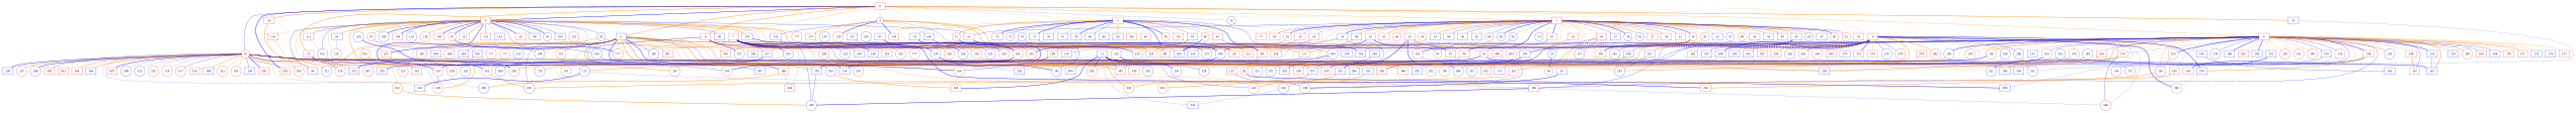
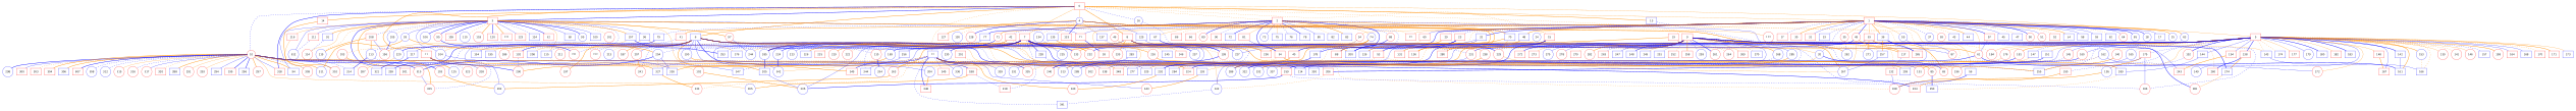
  graph {
    fontname=Nunito
    node [color=red fontname=Nunito shape=box]
    edge [color=blue fontname=Nunito style=bold]
    0
    1
    2
    3
    4 [color=blue shape=circle]
    5
    6 [color=blue]
    7
    8
    9
    10 [shape=circle]
    11
    12 [color=blue]
    13 [color=blue]
    14
    15
    16 [color=blue shape=circle]
    318
    17 [color=blue]
    18 [color=blue shape=circle]
    19
    20 [color=blue shape=circle]
    21
    22
    23
    24 [color=blue shape=circle]
    25 [color=blue shape=circle]
-   26 [shape=circle]
    27
    28
    29
    30
    31
    32 [color=blue]
    33 [color=blue]
    34 [shape=circle]
    35 [shape=circle]
    36 [color=blue]
    37 [color=blue shape=circle]
    38 [shape=circle]
    39
    40
    41
    42
    43 [color=blue]
    44 [color=blue]
    45 [color=blue]
    46 [shape=circle]
    47 [color=blue]
    48 [color=blue]
    49 [shape=circle]
    50 [shape=circle]
    51 [shape=circle]
    52
    53
    54 [color=blue]
    55 [color=blue shape=circle]
    56 [color=blue]
    57
    58 [color=blue]
    59 [color=blue]
    60
    61 [shape=circle]
    62 [color=blue]
    63 [color=blue shape=circle]
    64 [shape=circle]
    65 [color=blue shape=circle]
    66
    67 [color=blue]
    68 [shape=circle]
    69 [shape=circle]
    70 [color=blue]
    71 [shape=circle]
    72 [color=blue]
    73 [color=blue shape=circle]
    74 [color=blue shape=circle]
    75 [color=blue]
    76 [color=blue]
    77 [color=blue]
    78 [color=blue]
    79 [color=blue]
    80 [color=blue]
    81
    82 [color=blue]
    83 [color=blue]
    84
    85 [shape=circle]
    86
    87 [shape=circle]
    88
    89 [shape=circle]
    90
    91 [color=blue]
    92
    93 [color=blue shape=circle]
    94 [color=blue]
    95 [shape=circle]
    96 [color=blue]
    97 [shape=circle]
    98 [color=blue]
    99 [color=blue shape=circle]
    100 [color=blue]
    101 [shape=circle]
    102 [shape=circle]
    103 [shape=circle]
    104 [color=blue shape=circle]
    105 [color=blue shape=circle]
    106 [color=blue shape=circle]
    107 [color=blue]
    108
    109
    110 [color=blue shape=circle]
    111
    n114 [color=blue label=612 shape=circle]
    113 [color=blue shape=circle]
    114 [shape=circle]
    115 [color=blue]
    116
    117
    118 [shape=circle]
    119 [color=blue shape=circle]
    120
    121
    122 [shape=circle]
    123
    124 [color=blue]
    125 [color=blue shape=circle]
    128 [shape=circle]
    130 [color=blue shape=circle]
    131
    132
    133
    134 [color=blue shape=circle]
    129 [color=blue]
    136
    137 [color=blue]
    135 [color=blue]
    126 [color=blue]
    127
    138
    139 [shape=circle]
    140 [shape=circle]
    141 [shape=circle]
    142 [color=blue]
    143 [color=blue]
    144 [color=blue]
    145 [shape=circle]
    146 [shape=circle]
    147 [color=blue]
    148
    149 [color=blue shape=circle]
    150
    151 [color=blue]
    152 [shape=circle]
    153 [color=blue shape=circle]
    154
    155 [color=blue shape=circle]
    156 [shape=circle]
    157 [color=blue]
    158 [shape=circle]
    159
    160 [shape=circle]
    161 [color=blue]
    162 [color=blue shape=circle]
    163 [shape=circle]
    164
    165 [color=blue shape=circle]
    166 [color=blue]
    167
    168 [color=blue]
    169 [color=blue shape=circle]
    170
    171
    172 [shape=circle]
    173 [color=blue]
    174 [color=blue]
    175
    176 [shape=circle]
    177
    178 [color=blue]
    179 [color=blue shape=circle]
    180 [color=blue]
    181 [shape=circle]
    182
    183 [color=blue]
    184 [shape=circle]
    185 [color=blue shape=circle]
    231 [shape=circle]
    186 [shape=circle]
    187 [shape=circle]
    188
    189 [color=blue]
    190 [color=blue shape=circle]
    191 [shape=circle]
    192
    193 [color=blue]
    194 [color=blue]
    195 [color=blue]
    196 [shape=circle]
    197 [shape=circle]
    198 [shape=circle]
    199 [shape=circle]
    200 [color=blue]
    201
    202 [color=blue shape=circle]
    203 [shape=circle]
    204 [color=blue shape=circle]
    205 [color=blue]
    206
    207 [shape=circle]
    208 [color=blue]
    209 [color=blue]
    210 [shape=circle]
    211 [shape=circle]
    212 [shape=circle]
    213 [color=blue shape=circle]
    214 [color=blue]
    215
    216 [shape=circle]
    217 [color=blue]
    218
    219 [shape=circle]
    220 [color=blue shape=circle]
    221 [shape=circle]
    222 [shape=circle]
    223 [color=blue shape=circle]
    224 [color=blue shape=circle]
    225 [color=blue shape=circle]
    226 [color=blue]
    227 [color=blue shape=circle]
    228 [color=blue]
    229 [shape=circle]
    230 [color=blue shape=circle]
    232 [shape=circle]
    233 [shape=circle]
    234
    235 [color=blue shape=circle]
    236
    237 [color=blue shape=circle]
    238 [shape=circle]
    239 [shape=circle]
    240 [shape=circle]
    241 [shape=circle]
    242 [color=blue shape=circle]
    243
    244 [color=blue shape=circle]
    245 [color=blue]
    246
    256 [color=blue]
    258
    259 [color=blue shape=circle]
    260
    261 [shape=circle]
    262 [color=blue shape=circle]
    257 [color=blue]
    264 [shape=circle]
    265
    266 [shape=circle]
    267 [color=blue shape=circle]
    268 [color=blue shape=circle]
    269
    270 [color=blue]
    271 [color=blue shape=circle]
    272
    273
    274 [color=blue]
    275 [color=blue shape=circle]
    276 [color=blue]
    277 [color=blue]
    278 [shape=circle]
    279
    280
    281 [shape=circle]
    282 [shape=circle]
    283 [color=blue]
    284 [color=blue]
    285 [color=blue shape=circle]
    286 [color=blue shape=circle]
    263
    247 [color=blue]
    248 [color=blue]
    249 [color=blue]
    250 [color=blue]
    251 [color=blue]
    252
    253 [color=blue]
    254 [color=blue shape=circle]
    255 [color=blue]
    287 [shape=circle]
    288 [color=blue]
    289 [color=blue shape=circle]
    290 [shape=circle]
    291 [shape=circle]
    292 [color=blue]
    293 [shape=circle]
    294 [color=blue]
    295
    296 [color=blue]
    297 [shape=circle]
    298 [color=blue shape=circle]
    299 [color=blue]
    300
    301
    302 [shape=circle]
    303
    304
    305 [color=blue shape=circle]
    306 [color=blue]
    n309 [label=607]
    308 [color=blue shape=circle]
    309 [shape=circle]
    310 [shape=circle]
    311 [color=blue shape=circle]
    312 [color=blue shape=circle]
    313 [color=blue shape=circle]
    314 [color=blue]
    315 [shape=circle]
    316 [shape=circle]
    317 [shape=circle]
    319 [shape=circle]
    320
    321 [color=blue]
    322 [color=blue shape=circle]
    323 [shape=circle]
    324
    325 [shape=circle]
    326 [color=blue]
    327 [color=blue]
    328 [shape=circle]
    329 [color=blue]
    330 [color=blue]
    331 [color=blue shape=circle]
    332 [color=blue shape=circle]
    333 [shape=circle]
    334 [color=blue shape=circle]
    335 [shape=circle]
    336 [color=blue shape=circle]
    337 [color=blue shape=circle]
    338
    339 [color=blue shape=circle]
    340 [shape=circle]
    341 [color=blue]
    342 [color=blue shape=circle]
    343 [shape=circle]
    344 [color=blue]
    345
    346
    347 [color=blue]
    348
    349
    0 -- 1 [color=darkorange style=solid]
    0 -- 2 [color=darkorange style=dashed]
    0 -- 3
    0 -- 4 [color=darkorange style=solid]
    0 -- 5 [color=darkorange style=solid]
    0 -- 6 [color=darkorange]
    0 -- 7 [color=darkorange style=solid]
    0 -- 8 [color=darkorange]
    0 -- 9 [color=darkorange style=dashed]
-   0 -- 10 [style=solid]
+   0 -- 10 [style=dashed]
    0 -- 11 [color=darkorange]
    0 -- 12 [color=darkorange style=dashed]
    0 -- 13 [color=darkorange]
    0 -- 14 [color=darkorange]
    0 -- 15 [color=darkorange style=dashed]
    0 -- 16 [style=dashed]
    0 -- 318
    1 -- 17 [style=solid]
    1 -- 18
    1 -- 19 [color=darkorange style=dashed]
    1 -- 20 [style=dashed]
    1 -- 21 [style=solid]
    1 -- 22 [color=darkorange style=solid]
    1 -- 23 [style=dashed]
    1 -- 24 [color=darkorange style=solid]
    1 -- 25 [color=darkorange]
-   1 -- 26
    1 -- 27 [style=dashed]
    1 -- 28 [color=darkorange style=solid]
    1 -- 29 [style=dashed]
    1 -- 30 [color=darkorange]
    1 -- 31 [style=solid]
    1 -- 32
    1 -- 33 [style=dashed]
    1 -- 34 [color=darkorange style=solid]
    1 -- 35 [color=darkorange style=solid]
    1 -- 36 [color=darkorange]
    1 -- 37 [style=dashed]
    1 -- 38 [color=darkorange style=dashed]
    1 -- 39 [color=darkorange style=solid]
    1 -- 40
    1 -- 41 [color=darkorange]
    1 -- 42 [style=dashed]
    1 -- 43 [color=darkorange style=dashed]
    1 -- 44 [color=darkorange]
    1 -- 45 [style=solid]
    1 -- 46 [color=darkorange style=solid]
    1 -- 47 [color=darkorange style=dashed]
    1 -- 48 [color=darkorange]
    1 -- 49
    1 -- 50
    1 -- 51 [style=solid]
    1 -- 52 [color=darkorange style=dashed]
    1 -- 53 [color=darkorange style=dashed]
    1 -- 54 [color=darkorange]
    1 -- 55 [color=darkorange style=solid]
    1 -- 56 [color=darkorange style=solid]
    1 -- 57
    1 -- 58 [style=solid]
    1 -- 59 [style=solid]
    1 -- 60 [style=solid]
    1 -- 61 [color=darkorange style=solid]
    1 -- 62 [color=darkorange style=dashed]
    1 -- 63 [color=darkorange]
    1 -- 64 [style=solid]
    1 -- 65
    2 -- 22 [color=darkorange style=dashed]
    2 -- 66 [color=darkorange style=dashed]
    2 -- 67 [color=darkorange style=solid]
    2 -- 68 [style=dashed]
    2 -- 69 [color=darkorange style=dashed]
    2 -- 70 [color=darkorange]
    2 -- 71 [color=darkorange]
    2 -- 72
    2 -- 73 [style=solid]
    2 -- 74 [color=darkorange style=solid]
    2 -- 75 [color=darkorange style=solid]
    2 -- 76 [style=dashed]
    2 -- 77
    2 -- 78
    2 -- 79 [style=dashed]
    2 -- 80 [style=solid]
    2 -- 81 [color=darkorange style=solid]
    2 -- 82 [color=darkorange style=dashed]
    2 -- 83 [color=darkorange]
    2 -- 84
    2 -- 85 [color=darkorange style=dashed]
    2 -- 86 [color=darkorange style=dashed]
    2 -- 87 [style=solid]
    2 -- 88
    2 -- 89
    2 -- 90 [style=dashed]
    3 -- 21 [style=solid]
    3 -- 91 [color=darkorange]
    3 -- 92
    3 -- 93 [style=solid]
    3 -- 94 [style=solid]
    3 -- 95
    3 -- 96 [style=solid]
    3 -- 97 [color=darkorange]
    3 -- 98 [style=solid]
    3 -- 99
    3 -- 100 [style=solid]
    3 -- 101 [color=darkorange style=dashed]
    3 -- 102 [color=darkorange style=solid]
    3 -- 103
    3 -- 104 [style=solid]
    3 -- 105 [color=darkorange style=dashed]
    3 -- 106
    3 -- 107 [color=darkorange]
    3 -- 108 [style=dashed]
    3 -- 109
    3 -- 110 [color=darkorange style=dashed]
    3 -- 111 [style=solid]
    3 -- n114 [style=solid]
    3 -- 113 [style=dashed]
    3 -- 114 [color=darkorange style=solid]
    3 -- 115 [color=darkorange style=solid]
    3 -- 116 [color=darkorange style=solid]
    3 -- 117 [color=darkorange]
    3 -- 118 [color=darkorange]
    3 -- 119 [color=darkorange style=dashed]
    3 -- 120
    3 -- 121 [color=darkorange]
    3 -- 122 [color=darkorange style=solid]
    3 -- 123 [style=solid]
    3 -- 124 [style=dashed]
    3 -- 125 [color=darkorange]
    4 -- 128
    4 -- 130 [color=darkorange style=dashed]
    4 -- 131 [color=darkorange]
    4 -- 132 [color=darkorange style=dashed]
    4 -- 133
    4 -- 134 [color=darkorange style=dashed]
    4 -- 129 [style=solid]
    4 -- 136 [color=darkorange]
    4 -- 137 [color=darkorange style=solid]
    4 -- 135 [color=darkorange style=solid]
    4 -- 126 [style=dashed]
    4 -- 127 [color=darkorange]
    5 -- 138
    5 -- 139 [color=darkorange style=solid]
    5 -- 140 [color=darkorange style=dashed]
    5 -- 141 [color=darkorange style=dashed]
    5 -- 142
    5 -- 143 [color=darkorange style=dashed]
    5 -- 144 [style=solid]
    5 -- 145 [style=solid]
    5 -- 146 [color=darkorange style=solid]
    5 -- 147 [style=dashed]
    5 -- 148 [color=darkorange style=solid]
    5 -- 149 [style=solid]
    5 -- 150 [style=dashed]
    5 -- 151 [color=darkorange style=solid]
    5 -- 152
    5 -- 153 [color=darkorange]
    5 -- 154 [style=solid]
    5 -- 155 [color=darkorange style=solid]
    5 -- 156 [color=darkorange style=dashed]
    5 -- 157 [style=dashed]
    5 -- 158 [color=darkorange]
    5 -- 159 [style=solid]
    5 -- 160 [style=solid]
    5 -- 161 [color=darkorange]
    5 -- 162 [color=darkorange style=dashed]
    5 -- 163 [color=darkorange]
    5 -- 164 [style=solid]
    5 -- 165 [color=darkorange style=dashed]
    5 -- 166 [color=darkorange style=dashed]
    5 -- 167 [style=solid]
    5 -- 168 [style=solid]
    5 -- 169
    5 -- 170 [color=darkorange style=dashed]
    5 -- 171 [color=darkorange]
    5 -- 172 [color=darkorange style=solid]
    5 -- 173 [color=darkorange style=solid]
    5 -- 174 [color=darkorange style=dashed]
    5 -- 175 [style=dashed]
    5 -- 176 [color=darkorange style=solid]
    5 -- 177 [color=darkorange style=solid]
    5 -- 178
    5 -- 179 [style=solid]
    5 -- 180
    5 -- 181 [color=darkorange]
    5 -- 182 [color=darkorange style=solid]
    5 -- 183
    5 -- 184 [color=darkorange style=solid]
    5 -- 185
    5 -- 231
    6 -- 186 [color=darkorange style=solid]
    6 -- 187 [color=darkorange]
    6 -- 188
    6 -- 189 [color=darkorange]
    6 -- 190 [style=solid]
    6 -- 191 [style=solid]
    6 -- 192
    6 -- 193 [color=darkorange style=solid]
    6 -- 194 [style=solid]
    6 -- 195 [color=darkorange style=solid]
    6 -- 196 [color=darkorange style=solid]
    6 -- 197 [color=darkorange]
    6 -- 198 [color=darkorange style=dashed]
    6 -- 199 [color=darkorange style=dashed]
    6 -- 200 [color=darkorange]
    6 -- 201 [color=darkorange style=solid]
    6 -- 202 [style=solid]
    6 -- 203 [color=darkorange style=dashed]
    6 -- 204 [style=solid]
    6 -- 205 [color=darkorange]
    6 -- 206 [style=dashed]
    6 -- 207 [style=solid]
    6 -- 208 [color=darkorange style=solid]
    6 -- 209 [color=darkorange]
    6 -- 210 [style=dashed]
    6 -- 211 [style=dashed]
    6 -- 212 [style=dashed]
    6 -- 213 [color=darkorange style=dashed]
    6 -- 214
    7 -- 61 [color=darkorange]
    7 -- 231 [style=dashed]
    7 -- 215 [color=darkorange style=solid]
    7 -- 216 [color=darkorange]
    7 -- 217 [style=solid]
    7 -- 218 [style=dashed]
    7 -- 219 [color=darkorange]
    7 -- 220
    7 -- 221 [style=dashed]
    7 -- 222 [color=darkorange style=dashed]
    7 -- 223 [style=solid]
    7 -- 224
    7 -- 225 [style=dashed]
    7 -- 226 [color=darkorange]
    7 -- 227
    7 -- 228
    7 -- 229
    7 -- 230
    7 -- 232 [color=darkorange]
    7 -- 233
    7 -- 234
    7 -- 235 [style=solid]
    8 -- 185 [style=solid]
    8 -- 236 [color=darkorange style=dashed]
    8 -- 237
    8 -- 238 [color=darkorange style=solid]
    8 -- 239 [color=darkorange]
    8 -- 240 [style=solid]
    8 -- 241 [style=dashed]
    8 -- 242 [color=darkorange style=solid]
    8 -- 243 [style=solid]
    8 -- 244 [color=darkorange style=solid]
    8 -- 245 [color=darkorange style=dashed]
    8 -- 246 [color=darkorange style=solid]
    9 -- 143 [color=darkorange style=solid]
    9 -- 256 [style=solid]
    9 -- 258 [color=darkorange]
    9 -- 259 [style=dashed]
    9 -- 260 [color=darkorange style=dashed]
    9 -- 261
    9 -- 262 [color=darkorange]
    9 -- 257 [color=darkorange style=dashed]
    9 -- 264 [color=darkorange style=dashed]
    9 -- 265 [style=dashed]
    9 -- 266 [style=dashed]
    9 -- 267 [color=darkorange]
    9 -- 268 [color=darkorange]
    9 -- 269 [color=darkorange style=solid]
    9 -- 270 [color=darkorange style=dashed]
    9 -- 271 [color=darkorange style=dashed]
    9 -- 272
    9 -- 273 [color=darkorange style=solid]
    9 -- 274
    9 -- 275 [style=solid]
    9 -- 276 [color=darkorange style=dashed]
    9 -- 277 [style=solid]
    9 -- 278 [style=solid]
    9 -- 279 [color=darkorange style=dashed]
    9 -- 280 [style=dashed]
    9 -- 281
    9 -- 282 [color=darkorange]
    9 -- 283 [color=darkorange style=dashed]
    9 -- 284 [color=darkorange]
    9 -- 285 [style=solid]
    9 -- 286 [style=solid]
    9 -- 263 [style=dashed]
    9 -- 247 [style=solid]
    9 -- 248
    9 -- 249 [color=darkorange style=solid]
    9 -- 250 [style=dashed]
    9 -- 251 [style=dashed]
    9 -- 252 [color=darkorange style=dashed]
    9 -- 253 [style=dashed]
    9 -- 254 [style=dashed]
    9 -- 255 [style=dashed]
    10 -- 318 [style=solid]
    10 -- 94 [color=darkorange]
    10 -- 287 [color=darkorange style=dashed]
    10 -- 288 [color=darkorange]
    10 -- 289 [style=solid]
    10 -- 290
    10 -- 291 [color=darkorange style=solid]
    10 -- 292 [color=darkorange style=dashed]
    10 -- 293 [color=darkorange style=solid]
    10 -- 294 [style=solid]
    10 -- 295
    10 -- 296
    10 -- 297 [color=darkorange]
    10 -- 298
    10 -- 299 [style=dashed]
    10 -- 300 [style=solid]
    10 -- 301 [style=solid]
    10 -- 302 [style=solid]
    10 -- 303 [color=darkorange style=dashed]
    10 -- 304 [color=darkorange]
    10 -- 305 [color=darkorange style=solid]
    10 -- 306 [color=darkorange]
    10 -- n309
    10 -- 308 [style=dashed]
    10 -- 309 [style=dashed]
    10 -- 310 [style=solid]
    10 -- 311 [color=darkorange]
    10 -- 312 [style=dashed]
    10 -- 313 [color=darkorange]
    10 -- 314 [style=dashed]
    10 -- 315 [color=darkorange style=solid]
    10 -- 316 [style=dashed]
    10 -- 317 [style=solid]
    10 -- 319
    10 -- 320 [color=darkorange style=dashed]
    10 -- 321 [color=darkorange style=solid]
    10 -- 322 [color=darkorange style=dashed]
    11 -- 125 [color=darkorange style=dashed]
    11 -- 323 [style=dashed]
    11 -- 324 [color=darkorange]
    11 -- 325 [style=dashed]
    11 -- 326 [style=solid]
    11 -- 327 [color=darkorange]
    11 -- 328 [style=solid]
    11 -- 329 [color=darkorange style=dashed]
    12 -- 163 [color=darkorange style=dashed]
    12 -- 277 [style=dashed]
    12 -- 330 [style=solid]
    12 -- 331 [style=dashed]
    12 -- 332 [style=solid]
    12 -- 333 [color=darkorange style=dashed]
    12 -- 334 [color=darkorange style=dashed]
    12 -- 335
    12 -- 336 [style=solid]
    12 -- 337 [style=solid]
    12 -- 338 [style=solid]
    12 -- 339 [style=solid]
    12 -- 340 [color=darkorange]
    12 -- 341 [style=dashed]
    12 -- 342 [color=darkorange style=solid]
    12 -- 343 [style=solid]
    12 -- 344 [style=solid]
    12 -- 345 [style=dashed]
    12 -- 346
    12 -- 347 [style=dashed]
    12 -- 348 [color=darkorange]
    12 -- 349 [style=solid]
    13 -- 332 [style=dashed]
    14 -- 310 [color=darkorange]
    15 -- 40 [style=dashed]
    15 -- 280 [color=darkorange]
    15 -- 286
    15 -- 292
    16 -- 313 [style=dashed]
    19 -- 20 [color=darkorange style=solid]
    19 -- 326 [color=darkorange]
    20 -- 69
    20 -- 337 [color=darkorange style=solid]
    21 -- 28
    23 -- 53
    23 -- 200
    24 -- 348 [color=darkorange style=dashed]
-   26 -- 108 [color=darkorange]
    28 -- 339 [color=darkorange style=dashed]
    29 -- 126 [color=darkorange]
    29 -- 236 [color=darkorange style=dashed]
    32 -- 131 [color=darkorange style=dashed]
    32 -- 227 [style=solid]
    32 -- 338 [style=solid]
    34 -- 178 [style=dashed]
    34 -- 210 [color=darkorange style=solid]
    35 -- 262 [style=dashed]
    36 -- 159 [style=solid]
    36 -- 257 [color=darkorange]
    36 -- 265
    39 -- 69 [color=darkorange]
    39 -- 265 [style=dashed]
    39 -- 271 [color=darkorange]
    39 -- 349 [style=solid]
    40 -- 313 [color=darkorange]
    41 -- 301 [style=dashed]
    42 -- 115 [style=dashed]
    42 -- 159 [color=darkorange style=dashed]
    42 -- 185 [color=darkorange]
    46 -- 335 [color=darkorange style=solid]
    48 -- 136 [color=darkorange]
    49 -- 117 [color=darkorange]
    49 -- 232
    49 -- 267 [color=darkorange style=solid]
    53 -- 149 [color=darkorange style=dashed]
    53 -- 188 [color=darkorange style=dashed]
    55 -- 87 [style=solid]
    56 -- 198
    57 -- 61 [style=solid]
    60 -- 199 [color=darkorange style=dashed]
    61 -- 161
    61 -- 214
    63 -- 255 [style=dashed]
    67 -- 199
    68 -- 200
    70 -- 229 [color=darkorange style=solid]
    70 -- 236 [color=darkorange]
    71 -- 185
    74 -- 88 [color=darkorange]
    74 -- 233 [color=darkorange]
    74 -- 329 [color=darkorange style=dashed]
    77 -- 342 [style=solid]
    79 -- 299
    81 -- 84 [style=solid]
    84 -- 85 [color=darkorange]
    84 -- 204 [color=darkorange style=dashed]
    85 -- 250
    91 -- 114 [style=dashed]
    93 -- 254 [color=darkorange]
    93 -- 311 [color=darkorange]
    95 -- 221
    96 -- 104 [color=darkorange style=solid]
    96 -- 276 [color=darkorange style=solid]
    97 -- 244 [style=solid]
    102 -- 235 [color=darkorange]
    103 -- 202 [color=darkorange]
    104 -- 347 [style=solid]
    105 -- 156
    107 -- 156 [color=darkorange style=solid]
    107 -- 253
    108 -- 113 [color=darkorange]
    108 -- 119 [color=darkorange]
    108 -- 156 [style=solid]
    111 -- n114 [style=dashed]
    113 -- 159 [style=dashed]
    113 -- 314
    115 -- 197 [color=darkorange style=dashed]
    116 -- 309 [color=darkorange style=solid]
    117 -- 132 [style=dashed]
    122 -- 184 [color=darkorange style=dashed]
    132 -- 198 [style=solid]
    133 -- 232 [color=darkorange style=dashed]
    134 -- 225 [style=dashed]
    129 -- 199 [style=solid]
    137 -- 239 [color=darkorange style=dashed]
    137 -- 283 [style=dashed]
    135 -- 236 [color=darkorange]
    135 -- 344 [style=dashed]
    138 -- 260
    138 -- 274 [color=darkorange]
    140 -- 191 [color=darkorange]
    142 -- 161 [style=solid]
    143 -- 166 [style=solid]
    144 -- 189 [style=solid]
    145 -- 330 [style=dashed]
    147 -- 193 [color=darkorange style=solid]
    148 -- 167 [color=darkorange]
    150 -- 198 [color=darkorange]
    151 -- 322
    152 -- 155 [style=dashed]
    153 -- 166 [color=darkorange style=dashed]
    154 -- 243 [color=darkorange]
    155 -- 234 [color=darkorange]
    159 -- 235
    159 -- 266 [style=dashed]
    160 -- 206
    162 -- 172 [style=solid]
    162 -- 209 [style=dashed]
    162 -- 302 [color=darkorange style=dashed]
    163 -- 202 [color=darkorange]
    165 -- 196 [style=solid]
    169 -- 290 [color=darkorange]
    175 -- 266 [style=solid]
    175 -- 255 [color=darkorange]
    175 -- 292 [style=solid]
    176 -- 329 [color=darkorange style=solid]
    178 -- 289
    181 -- 324
    185 -- 205
    231 -- 242 [style=solid]
    188 -- 218 [style=dashed]
    188 -- 305 [color=darkorange]
    189 -- 250 [color=darkorange style=dashed]
    190 -- 349 [color=darkorange]
    192 -- 290 [style=dashed]
    193 -- 343 [color=darkorange]
    199 -- 240
    201 -- 284 [color=darkorange style=dashed]
    203 -- 310 [color=darkorange style=dashed]
    203 -- 325 [color=darkorange]
    204 -- 346 [color=darkorange]
    205 -- 235 [style=solid]
    206 -- 242 [color=darkorange style=dashed]
    207 -- 241 [color=darkorange]
    210 -- 334
    216 -- 255 [color=darkorange]
    217 -- 321
    220 -- 287 [color=darkorange style=solid]
    224 -- 342
    228 -- 329 [style=dashed]
    229 -- 267 [color=darkorange style=solid]
    230 -- 335 [color=darkorange style=dashed]
    238 -- 286 [color=darkorange]
    242 -- 341 [style=dashed]
    256 -- 327 [style=solid]
    257 -- 267 [style=solid]
    268 -- 322 [style=dashed]
    274 -- 281 [color=darkorange style=solid]
    283 -- 331 [style=solid]
    285 -- 332 [color=darkorange]
    254 -- 319
    254 -- 326 [style=solid]
    254 -- 327 [color=darkorange style=dashed]
    292 -- 340 [color=darkorange]
    319 -- 325 [style=solid]
    327 -- 333 [color=darkorange]
  }
